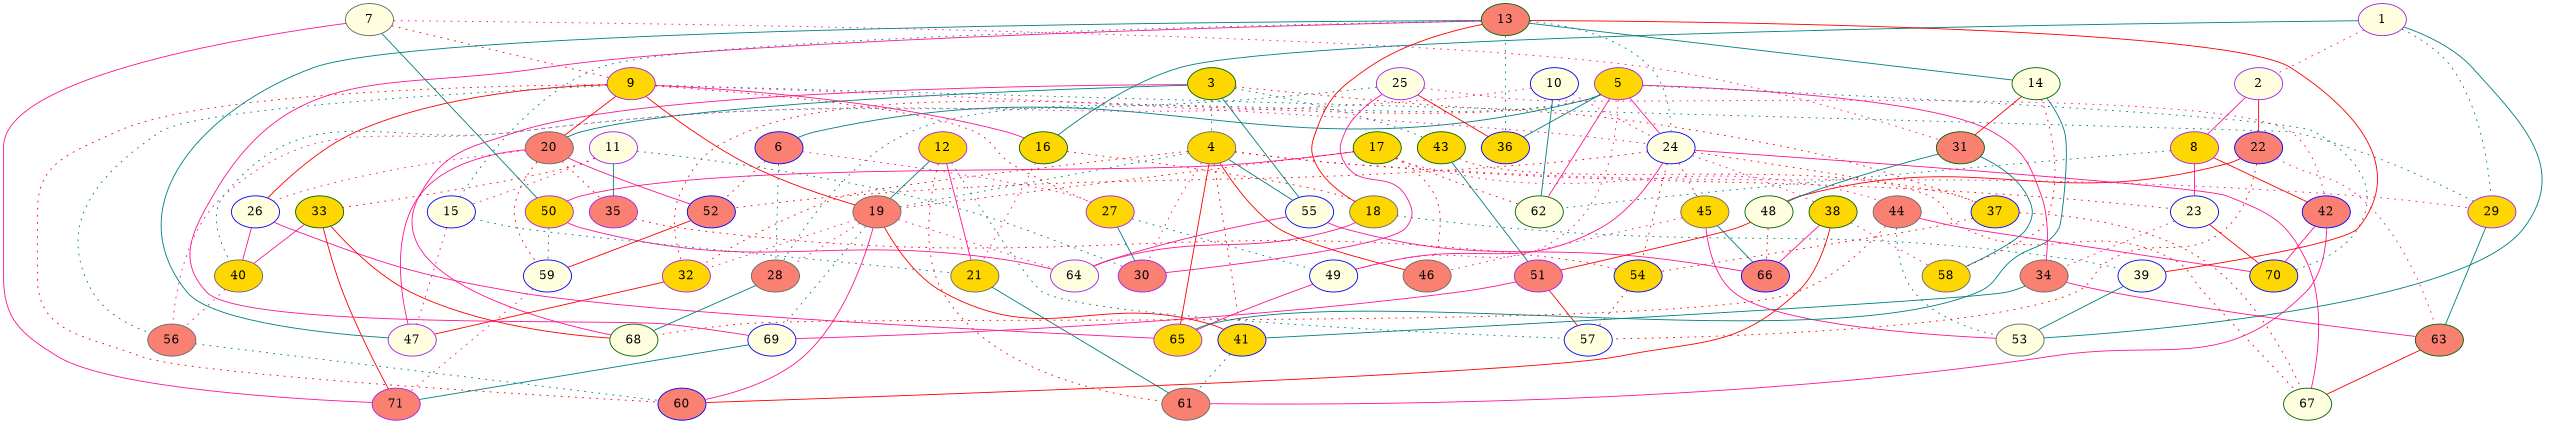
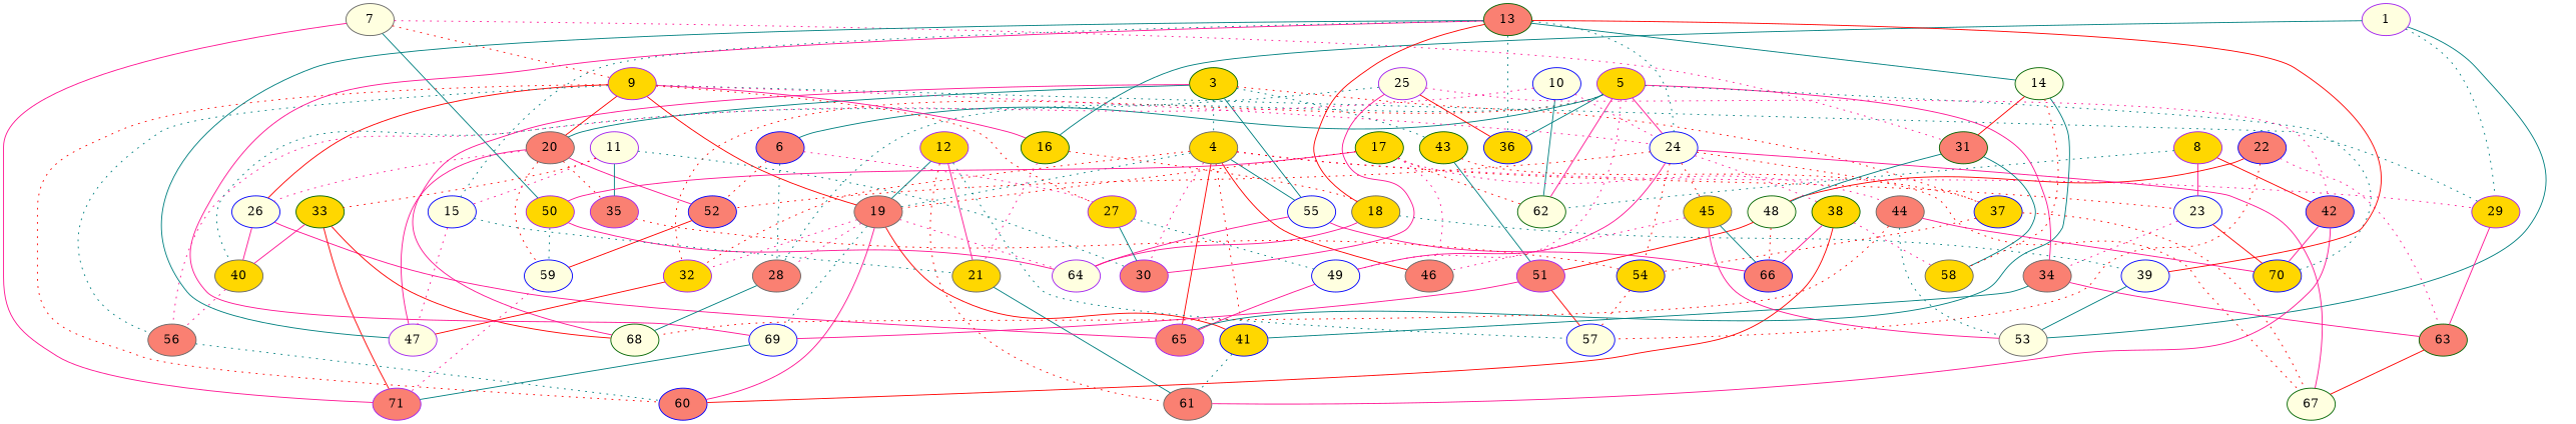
  graph {
    node [color=blue fillcolor=gold style=filled]
    edge [color=deeppink style=dotted weight=1.0]
    1 [color=purple fillcolor=lightyellow]
-   2 [color=purple fillcolor=lightyellow]
    16 [color=darkgreen]
    29 [color=purple]
    53 [color=gray40 fillcolor=lightyellow]
    8 [color=purple]
    22 [fillcolor=salmon]
    21 [color=gray40]
    18 [color=gray40]
    63 [color=darkgreen fillcolor=salmon]
    23 [fillcolor=lightyellow]
    62 [color=darkgreen fillcolor=lightyellow]
    42 [fillcolor=salmon]
    57 [fillcolor=lightyellow]
    48 [color=darkgreen fillcolor=lightyellow]
    50 [color=purple]
    64 [color=purple fillcolor=lightyellow]
    59 [fillcolor=lightyellow]
    3 [color=darkgreen]
    4 [color=gray40]
    20 [color=gray40 fillcolor=salmon]
    37
    43 [color=darkgreen]
    55 [fillcolor=lightyellow]
    68 [color=darkgreen fillcolor=lightyellow]
    19 [color=gray40 fillcolor=salmon]
    30 [color=purple fillcolor=salmon]
    32 [color=purple]
    41
    46 [color=gray40 fillcolor=salmon]
-   65 [color=purple]
+   65 [color=purple fillcolor=salmon]
    52 [fillcolor=salmon]
    26 [fillcolor=lightyellow]
    35 [color=purple fillcolor=salmon]
    47 [color=purple fillcolor=lightyellow]
    54
    67 [color=darkgreen fillcolor=lightyellow]
    51 [color=purple fillcolor=salmon]
    66 [fillcolor=salmon]
    28 [color=gray40 fillcolor=salmon]
    60 [fillcolor=salmon]
    69 [fillcolor=lightyellow]
    34 [color=gray40 fillcolor=salmon]
    70
    61 [color=gray40 fillcolor=salmon]
    5 [color=purple]
    6 [fillcolor=salmon]
    24 [fillcolor=lightyellow]
    36
    49 [fillcolor=lightyellow]
    27 [color=purple]
    38 [color=darkgreen]
    45 [color=gray40]
    7 [color=gray40 fillcolor=lightyellow]
    9 [color=purple]
    31 [color=darkgreen fillcolor=salmon]
    71 [color=purple fillcolor=salmon]
    56 [color=gray40 fillcolor=salmon]
    58 [color=gray40]
    40 [color=gray40]
    10 [fillcolor=lightyellow]
    11 [color=purple fillcolor=lightyellow]
    15 [fillcolor=lightyellow]
    33 [color=darkgreen]
    12 [color=purple]
    13 [color=darkgreen fillcolor=salmon]
    14 [color=darkgreen fillcolor=lightyellow]
    39 [fillcolor=lightyellow]
    17 [color=darkgreen]
    44 [color=gray40 fillcolor=salmon]
    25 [color=purple fillcolor=lightyellow]
-   1 -- 2
    1 -- 16 [color=teal style=solid]
    1 -- 29 [color=teal]
    1 -- 53 [color=teal style=solid]
-   2 -- 8 [style=solid]
-   2 -- 22 [color=red style=solid]
    16 -- 21
    16 -- 18 [color=red]
-   29 -- 63 [color=teal style=solid]
+   29 -- 63 [style=solid]
    8 -- 23 [style=solid]
    8 -- 62 [color=teal]
    8 -- 42 [color=red style=solid]
    22 -- 63
    22 -- 57 [color=red]
    22 -- 48 [color=red style=solid]
    21 -- 61 [color=teal style=solid]
    18 -- 64 [style=solid]
    18 -- 39 [color=teal]
    63 -- 67 [color=red style=solid]
    23 -- 34
    23 -- 70 [color=red style=solid]
    42 -- 70 [style=solid]
    42 -- 61 [style=solid]
    48 -- 51 [color=red style=solid]
    48 -- 66 [color=red]
    50 -- 64 [style=solid]
    50 -- 59 [color=teal]
    59 -- 71
    3 -- 4 [color=teal weight=2.0]
    3 -- 20 [color=teal style=solid weight=3.0]
    3 -- 37 [color=red]
    3 -- 43 [color=teal weight=2.0]
    3 -- 55 [color=teal style=solid]
    3 -- 68 [style=solid]
    4 -- 29
    4 -- 23 [color=red]
    4 -- 55 [color=teal style=solid]
    4 -- 19 [color=teal]
    4 -- 30
    4 -- 32 [color=red]
    4 -- 41 [color=red]
    4 -- 46 [color=red style=solid weight=2.0]
    4 -- 65 [color=red style=solid]
    20 -- 59 [color=red]
    20 -- 52 [style=solid]
    20 -- 26
    20 -- 35 [color=red weight=2.0]
    20 -- 47 [style=solid]
    37 -- 54 [color=red]
    37 -- 67 [color=red]
    43 -- 67 [color=red]
    43 -- 51 [color=teal style=solid]
    55 -- 64 [style=solid]
    55 -- 66 [style=solid]
    19 -- 64
    19 -- 32
    19 -- 41 [color=red style=solid]
    19 -- 28
    19 -- 60 [style=solid]
    19 -- 69 [color=teal]
    32 -- 47 [color=red style=solid]
    41 -- 61 [color=teal]
    52 -- 59 [color=red style=solid]
    26 -- 65 [style=solid]
    26 -- 40 [style=solid]
    35 -- 54 [color=red]
    54 -- 57 [color=red]
    51 -- 57 [color=red style=solid]
    51 -- 69 [style=solid]
    28 -- 68 [color=teal style=solid]
    69 -- 71 [color=teal style=solid]
    34 -- 63 [style=solid]
    34 -- 41 [color=teal style=solid]
    5 -- 62 [style=solid]
    5 -- 32 [color=red]
    5 -- 28 [color=teal]
    5 -- 34 [style=solid]
    5 -- 70 [color=teal]
    5 -- 6 [color=teal style=solid]
    5 -- 24 [style=solid]
    5 -- 36 [color=teal style=solid weight=2.0]
    5 -- 49
    6 -- 52 [color=red]
    6 -- 28 [color=teal]
    6 -- 27
    24 -- 37 [color=red]
    24 -- 52 [color=red]
    24 -- 54 [color=red]
    24 -- 67 [style=solid]
    24 -- 49 [style=solid]
    24 -- 38
    24 -- 45 [color=red]
    49 -- 65 [style=solid]
    27 -- 30 [color=teal style=solid]
    27 -- 49 [color=teal]
    38 -- 66 [style=solid]
    38 -- 60 [color=red style=solid]
    38 -- 58
    45 -- 53 [style=solid]
    45 -- 46
    45 -- 66 [color=teal style=solid]
    7 -- 50 [color=teal style=solid]
    7 -- 9 [color=red]
    7 -- 31
    7 -- 71 [style=solid]
    9 -- 16 [style=solid]
    9 -- 29 [color=teal]
    9 -- 20 [color=red style=solid]
    9 -- 19 [color=red style=solid]
    9 -- 26 [color=red style=solid]
    9 -- 60 [color=red]
    9 -- 24
    9 -- 27 [color=red]
    9 -- 56 [color=teal]
    31 -- 48 [color=teal style=solid]
    31 -- 58 [color=teal style=solid]
    56 -- 60 [color=teal]
    40 -- 56
    10 -- 62 [color=teal style=solid]
    10 -- 24 [weight=2.0]
    10 -- 56
    11 -- 30 [color=teal]
    11 -- 35 [color=teal style=solid]
    11 -- 15
    11 -- 33 [color=red]
    15 -- 21 [color=teal]
    15 -- 47
    33 -- 68 [color=red style=solid]
    33 -- 71 [color=red style=solid]
    33 -- 40 [style=solid]
    12 -- 21 [style=solid]
    12 -- 57 [color=teal]
    12 -- 19 [color=teal style=solid]
    12 -- 61 [color=red]
    13 -- 18 [color=red style=solid]
    13 -- 47 [color=teal style=solid]
    13 -- 69 [style=solid]
    13 -- 24 [color=teal]
    13 -- 36 [color=teal]
    13 -- 15 [color=teal]
    13 -- 14 [color=teal style=solid]
    13 -- 39 [color=red style=solid weight=2.0]
    14 -- 65 [color=teal style=solid]
    14 -- 31 [color=red style=solid]
    14 -- 58 [color=red]
    39 -- 53 [color=teal style=solid]
    17 -- 62 [color=red]
    17 -- 50 [style=solid]
    17 -- 19 [color=red]
-   17 -- 46 [color=red]
+   17 -- 46
    17 -- 44
    44 -- 53 [color=teal]
    44 -- 68 [color=red]
    44 -- 70 [style=solid]
    25 -- 42
    25 -- 30 [style=solid]
    25 -- 36 [color=red style=solid]
    25 -- 40 [color=teal]
  }
